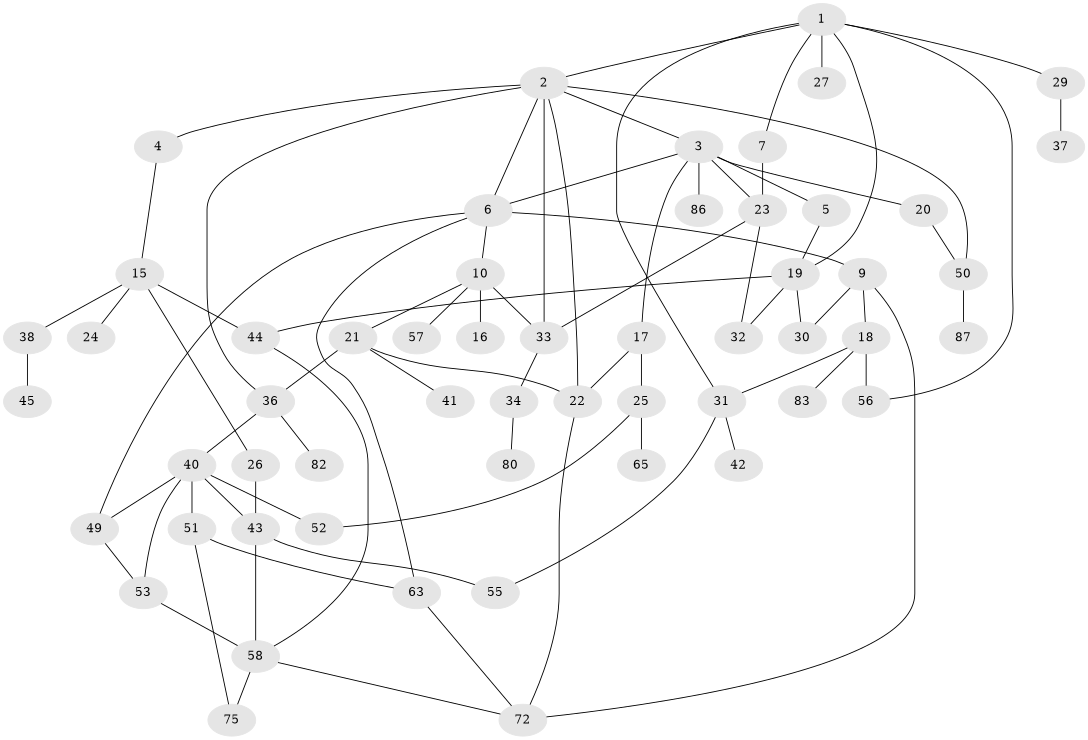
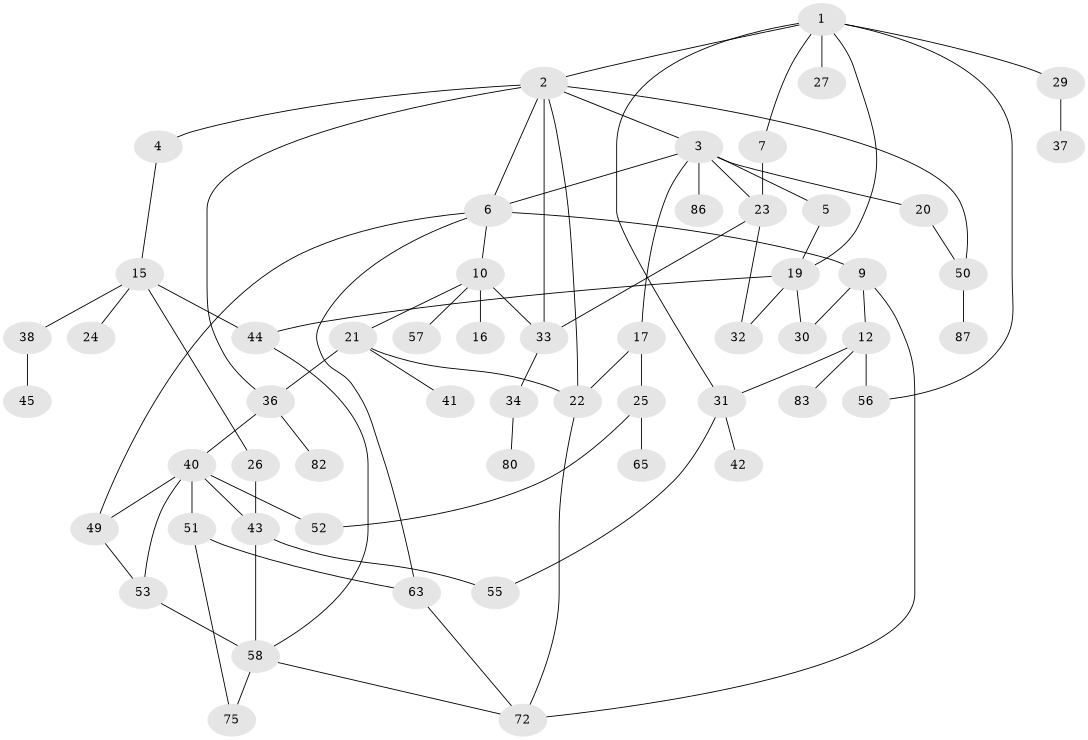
  graph {
    node [color=gray90 style=filled]
    1 [super="+8"]
    2 [super="+47"]
    7 [super="+73"]
    19 [super="+68"]
    27
    29 [super="+60"]
    31 [super="+61"]
    56 [super="+78"]
    3 [super="+13"]
    4 [super="+54"]
    6 [super="+64"]
    22 [super="+79"]
    33 [super="+81"]
    36 [super="+39"]
    50
    23 [super="+77"]
    30
    44 [super="+71"]
    32 [super="+62"]
    37
    42
    55
    5
    17
    20
    86
    15 [super="+18"]
    9
    10 [super="+11"]
    49 [super="+85"]
    63 [super="+69"]
    72 [super="+76"]
    34
    40 [super="+48"]
    82
    87
    25 [super="+28"]
    24
    26
    38 [super="+74"]
-   12 [super="+14" label=18]
+   12 [super="+14"]
    16
    21 [super="+35"]
    57
    53 [super="+67"]
    83
    41
    43 [super="+46"]
    45 [super="+66"]
    58 [super="+70"]
    65
    52 [super="+84"]
    75
    80
    51 [super="+59"]
    1 -- 2
    1 -- 7
    1 -- 19
    1 -- 27
    1 -- 29
    1 -- 31
    1 -- 56
    2 -- 3
    2 -- 4 [weight=2]
    2 -- 6
    2 -- 22
    2 -- 33
    2 -- 36
    2 -- 50
    7 -- 23 [weight=2]
    19 -- 30
    19 -- 44
    19 -- 32 [weight=2]
    29 -- 37
    31 -- 42
    31 -- 55
    3 -- 6
    3 -- 23
    3 -- 5
    3 -- 17
    3 -- 20
    3 -- 86
    4 -- 15
    6 -- 9
    6 -- 10
    6 -- 49
    6 -- 63
    22 -- 72
    33 -- 34
    36 -- 40
    36 -- 82
    50 -- 87
    23 -- 33
    23 -- 32
    44 -- 58
    5 -- 19
    17 -- 22
    17 -- 25
    20 -- 50
    15 -- 44
    15 -- 24
    15 -- 26
    15 -- 38
    9 -- 30
    9 -- 72
    9 -- 12
    10 -- 33
    10 -- 16
    10 -- 21
    10 -- 57
    49 -- 53
    63 -- 72
    34 -- 80
    40 -- 49
    40 -- 53
    40 -- 43
    40 -- 52
    40 -- 51
    25 -- 65
    25 -- 52
    26 -- 43
    38 -- 45
    12 -- 31
    12 -- 56
    12 -- 83
    21 -- 22
    21 -- 36
    21 -- 41
    53 -- 58
    43 -- 55
    43 -- 58
    58 -- 72
    58 -- 75
    51 -- 63 [weight=2]
    51 -- 75
  }
